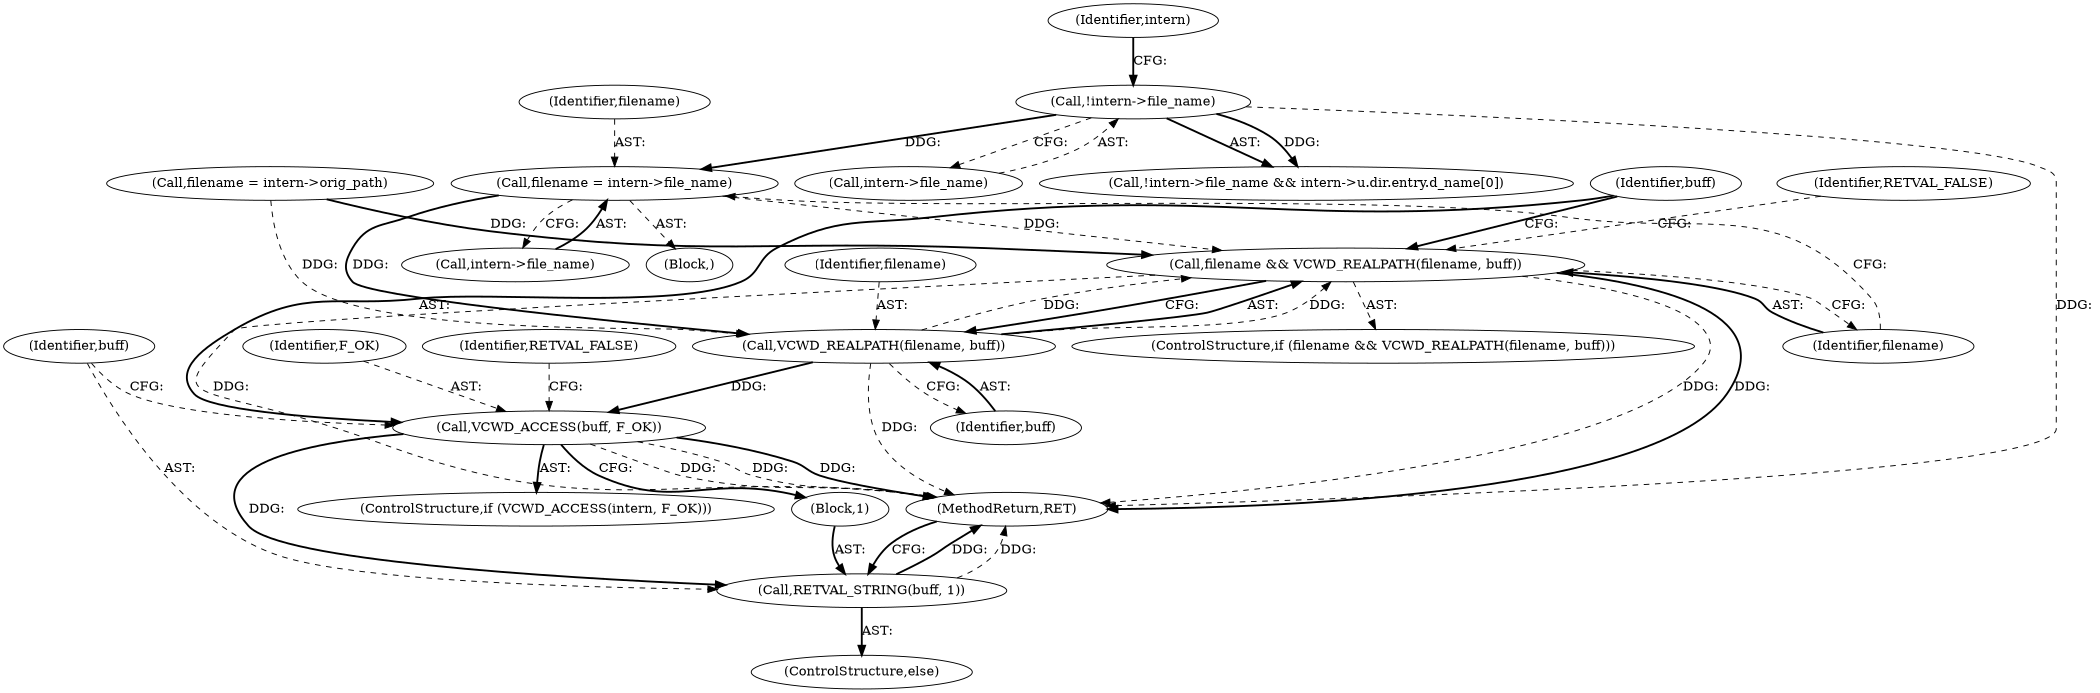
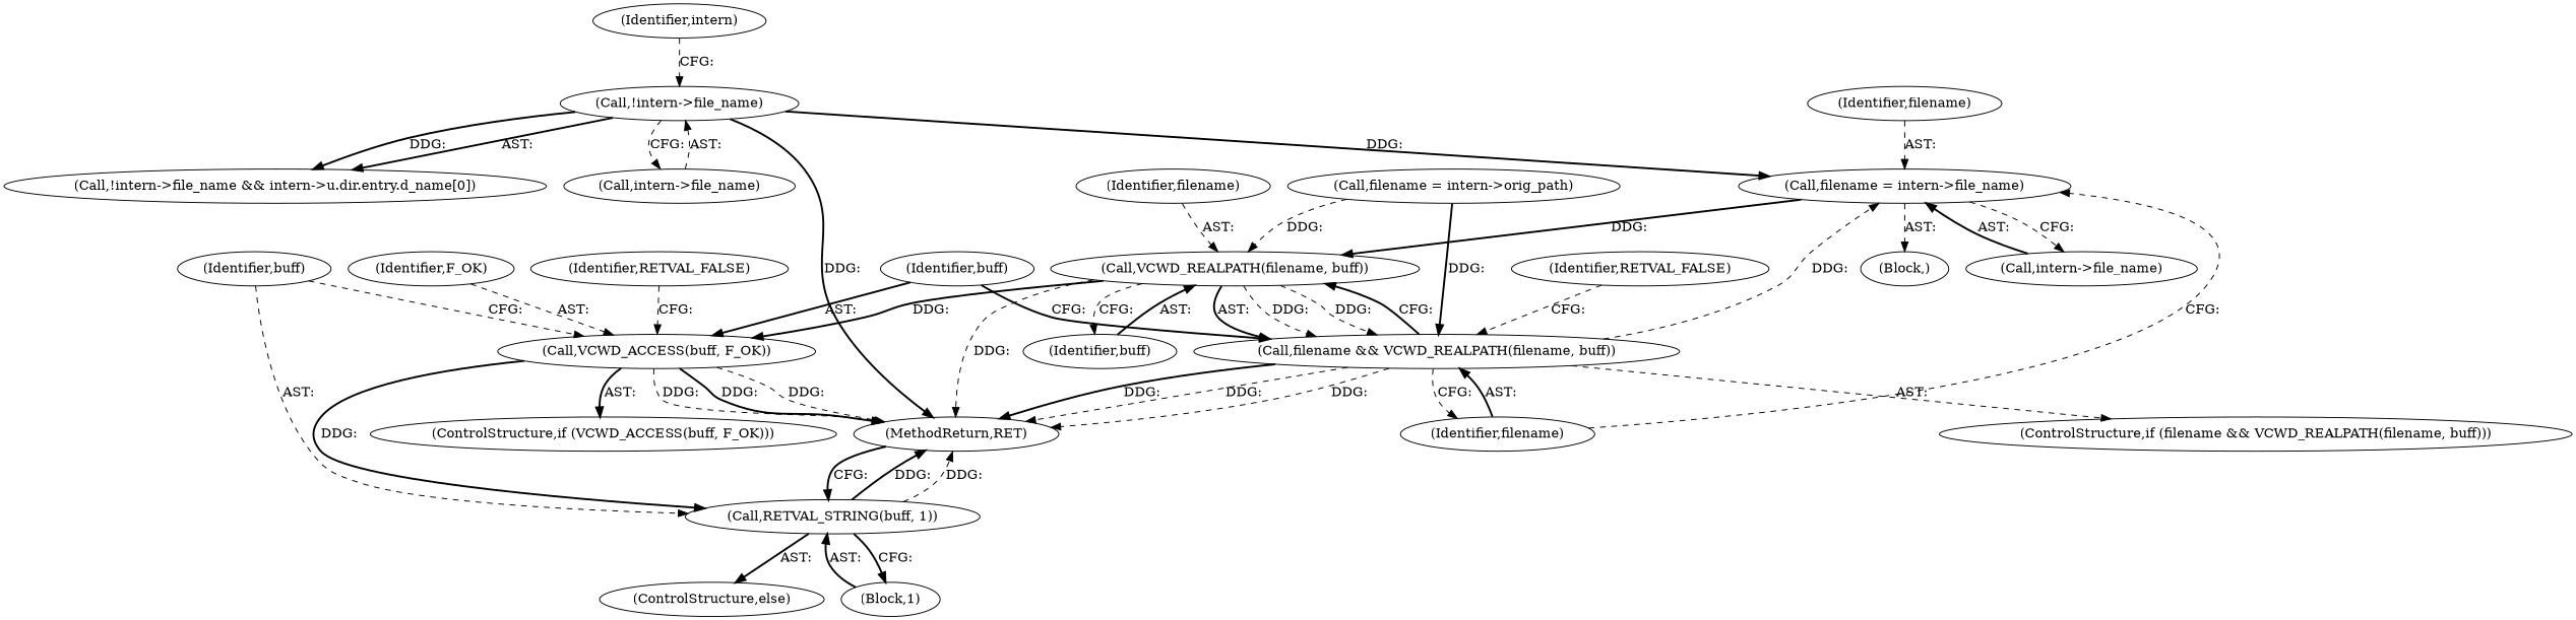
  digraph {
    fontname="DejaVu Serif"
    node [fontname="DejaVu Serif"]
    edge [fontname="DejaVu Serif" style=dashed]
    n1 [label="(Call,filename = intern->file_name)"]
    n2 [label="(Call,filename && VCWD_REALPATH(filename, buff))"]
    n3 [label="(Call,VCWD_REALPATH(filename, buff))"]
    n4 [label="(Call,intern->file_name)"]
    n5 [label="(Block,)"]
    n6 [label="(MethodReturn,RET)"]
    n7 [label="(Identifier,filename)"]
    n8 [label="(ControlStructure,if (filename && VCWD_REALPATH(filename, buff)))"]
    n9 [label="(Call,VCWD_ACCESS(buff, F_OK))"]
    n10 [label="(Identifier,buff)"]
    n11 [label="(Call,RETVAL_STRING(buff, 1))"]
    n12 [label="(Call,!intern->file_name)"]
    n13 [label="(Call,intern->file_name)"]
    n14 [label="(Call,!intern->file_name && intern->u.dir.entry.d_name[0])"]
-   n15 [label="(ControlStructure,if (VCWD_ACCESS(intern, F_OK)))"]
+   n15 [label="(ControlStructure,if (VCWD_ACCESS(buff, F_OK)))"]
    n16 [label="(ControlStructure,else)"]
    n17 [label="(Block,1)"]
    n18 [label="(Identifier,F_OK)"]
    n19 [label="(Identifier,RETVAL_FALSE)"]
    n20 [label="(Identifier,intern)"]
    n21 [label="(Call,filename = intern->orig_path)"]
    n22 [label="(Identifier,buff)"]
    n23 [label="(Identifier,buff)"]
    n24 [label="(Identifier,RETVAL_FALSE)"]
    n25 [label="(Identifier,filename)"]
    n26 [label="(Identifier,filename)"]
-   n1 -> n2 [label="DDG: "]
+   n2 -> n1 [label="DDG: "]
    n1 -> n3 [label="DDG: " style=bold]
    n1 -> n4 [label="CFG: "]
    n1 -> n5 [label="AST: "]
    n2 -> n3 [label="CFG: " style=bold]
    n2 -> n6 [label="DDG: "]
    n2 -> n6 [label="DDG: "]
    n2 -> n6 [label="DDG: " style=bold]
    n2 -> n7 [label="CFG: "]
    n2 -> n8 [label="AST: "]
    n3 -> n2 [label="AST: " style=bold]
    n3 -> n2 [label="DDG: "]
    n3 -> n2 [label="DDG: "]
    n3 -> n6 [label="DDG: "]
    n3 -> n9 [label="DDG: " style=bold]
    n3 -> n10 [label="CFG: "]
    n4 -> n1 [label="AST: " style=bold]
    n6 -> n11 [label="CFG: " style=bold]
    n7 -> n1 [label="CFG: "]
    n7 -> n2 [label="AST: " style=bold]
    n9 -> n6 [label="DDG: "]
    n9 -> n6 [label="DDG: "]
    n9 -> n6 [label="DDG: " style=bold]
    n9 -> n11 [label="DDG: " style=bold]
    n9 -> n15 [label="AST: " style=bold]
    n10 -> n3 [label="AST: " style=bold]
    n11 -> n6 [label="DDG: " style=bold]
    n11 -> n6 [label="DDG: "]
    n11 -> n16 [label="AST: " style=bold]
-   n9 -> n17 [label="CFG: " style=bold]
+   n11 -> n17 [label="CFG: " style=bold]
    n12 -> n1 [label="DDG: " style=bold]
-   n12 -> n6 [label="DDG: "]
+   n12 -> n6 [label="DDG: " style=bold]
    n12 -> n13 [label="CFG: "]
    n12 -> n14 [label="AST: " style=bold]
    n12 -> n14 [label="DDG: " style=bold]
    n13 -> n12 [label="AST: "]
    n17 -> n11 [label="AST: " style=bold]
    n18 -> n9 [label="AST: "]
    n19 -> n9 [label="CFG: "]
-   n20 -> n12 [label="CFG: " style=bold]
+   n20 -> n12 [label="CFG: "]
    n21 -> n2 [label="DDG: " style=bold]
    n21 -> n3 [label="DDG: "]
    n22 -> n9 [label="CFG: "]
    n22 -> n11 [label="AST: "]
    n23 -> n2 [label="CFG: " style=bold]
    n23 -> n9 [label="AST: " style=bold]
    n24 -> n2 [label="CFG: "]
    n25 -> n1 [label="AST: "]
    n26 -> n3 [label="AST: "]
  }
